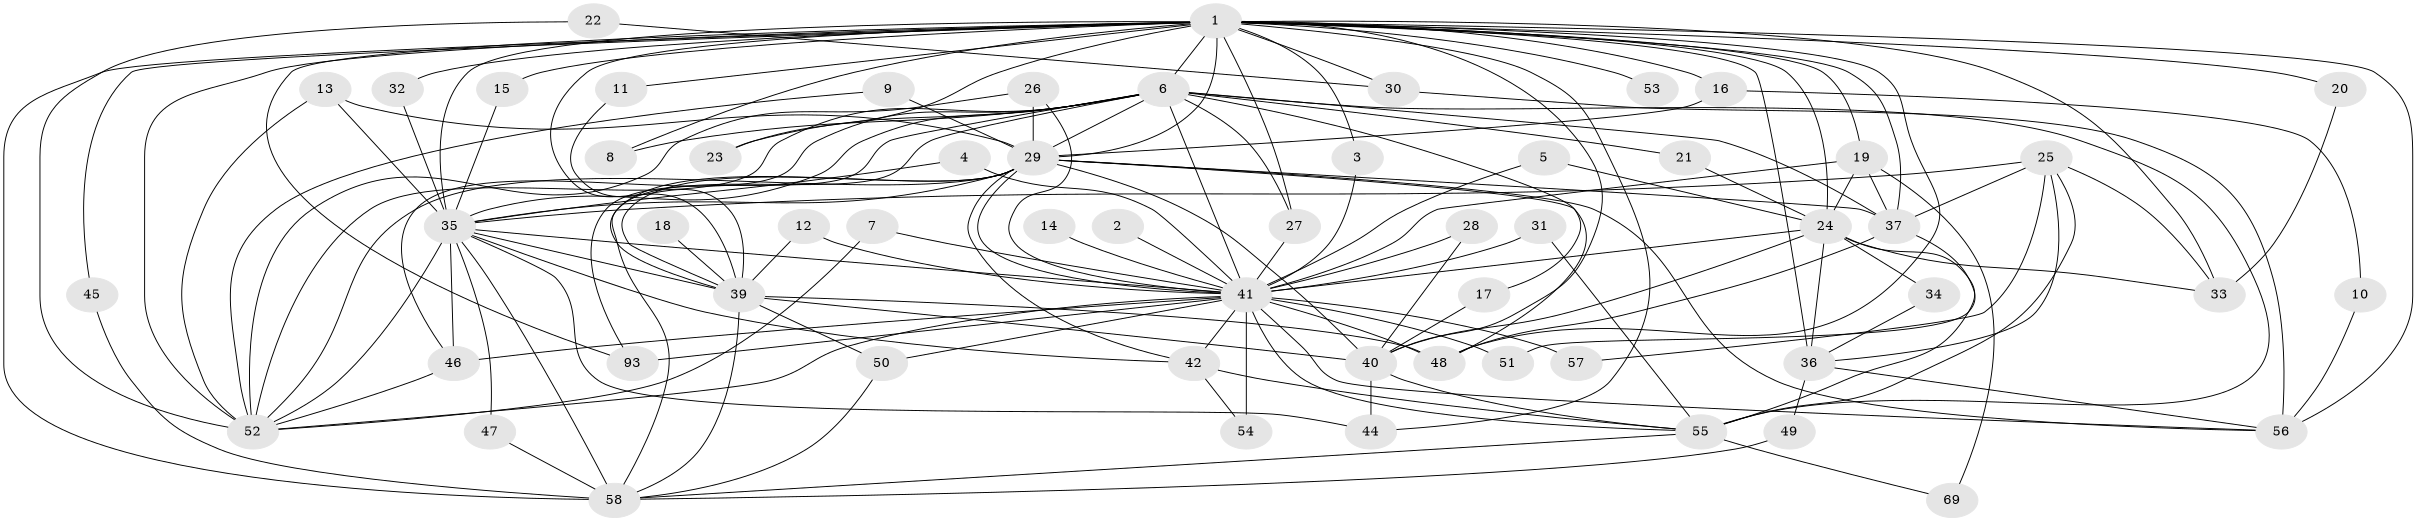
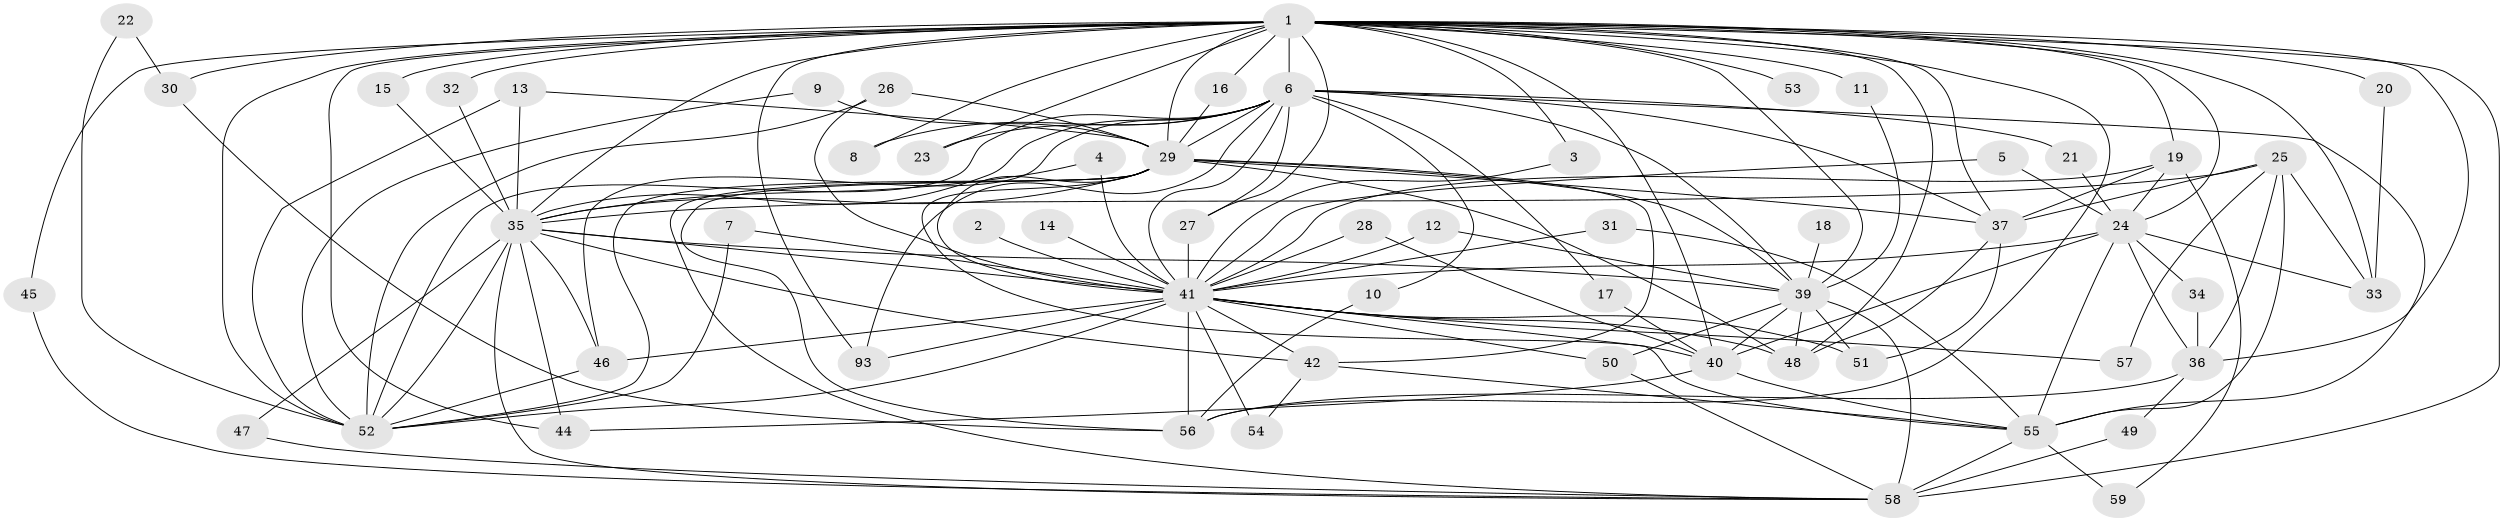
  graph {
    node [color=gray90 style=filled]
    edge [weight=1.0]
    1
    3
    6
    8
    11
    15
    16
    19
    20
    23
    24
    27
    29
    30
    32
    33
    35
    36
    37
    39
    40
    n22 [label=93]
    44
    45
    48
    52
    53
    56
    58
    41
    10
    17
    21
    46
    55
-   59 [label=69]
+   59
    34
    42
    47
    49
    51
    50
    57
    54
    2
    4
    5
    7
    9
    12
    13
    14
    18
    22
    25
    26
    28
    31
    1 -- 3
    1 -- 6 [weight=5.0]
    1 -- 8
    1 -- 11
    1 -- 15
    1 -- 16
    1 -- 19
    1 -- 20
    1 -- 23 [weight=2.0]
    1 -- 24
    1 -- 27
    1 -- 29 [weight=4.0]
    1 -- 30 [weight=2.0]
    1 -- 32
    1 -- 33
    1 -- 35 [weight=4.0]
    1 -- 36 [weight=2.0]
    1 -- 37 [weight=3.0]
    1 -- 39
    1 -- 40 [weight=4.0]
    1 -- n22 [weight=2.0]
    1 -- 44
    1 -- 45
    1 -- 48
    1 -- 52 [weight=4.0]
    1 -- 53 [weight=3.0]
    1 -- 56 [weight=2.0]
    1 -- 58 [weight=2.0]
    3 -- 41
    6 -- 8
    6 -- 23
    6 -- 27
    6 -- 29
    6 -- 35
    6 -- 37
    6 -- 39
    6 -- n22
    6 -- 52
    6 -- 41 [weight=2.0]
-   16 -- 10
+   6 -- 10
    6 -- 17
    6 -- 21
    6 -- 46
    6 -- 55
    11 -- 39
    15 -- 35
    16 -- 29
    19 -- 24
    19 -- 37
    19 -- 41 [weight=2.0]
    19 -- 59
    20 -- 33
    24 -- 33 [weight=2.0]
    24 -- 36
    24 -- 40
    24 -- 41
    24 -- 55
    24 -- 34
    27 -- 41 [weight=9.0]
    29 -- 35
    29 -- 37
    29 -- 39
    29 -- 40
    29 -- 48
    29 -- 52
    29 -- 56
    29 -- 58
    29 -- 41 [weight=2.0]
    29 -- 42
    30 -- 56
    32 -- 35
    35 -- 39
    35 -- 44
    35 -- 52
    35 -- 58
    35 -- 41 [weight=2.0]
    35 -- 46
    35 -- 42
    35 -- 47
    36 -- 56
    36 -- 49
    37 -- 48
    37 -- 51
    39 -- 40
    39 -- 48
    39 -- 58
+   39 -- 51
    39 -- 50
    40 -- 44
    40 -- 55
    45 -- 58
    41 -- n22
    41 -- 48
    41 -- 52 [weight=2.0]
    41 -- 56 [weight=2.0]
    41 -- 46
    41 -- 55
    41 -- 42
    41 -- 51
    41 -- 50
    41 -- 57
    41 -- 54 [weight=3.0]
    10 -- 56
    17 -- 40
    21 -- 24
    46 -- 52
    55 -- 58
    55 -- 59
    34 -- 36
    42 -- 55
    42 -- 54
    47 -- 58
    49 -- 58
    50 -- 58
    2 -- 41
    4 -- 35
    4 -- 41
    5 -- 24
    5 -- 41
    7 -- 52
    7 -- 41
    9 -- 29
    9 -- 52
    12 -- 39
    12 -- 41
    13 -- 29
    13 -- 35
    13 -- 52
    14 -- 41
    18 -- 39
    22 -- 30
    22 -- 52
    25 -- 33
    25 -- 35
    25 -- 36
    25 -- 37
    25 -- 55
    25 -- 57
    26 -- 29
    26 -- 52
    26 -- 41
    28 -- 40
    28 -- 41
    31 -- 41
    31 -- 55
  }
